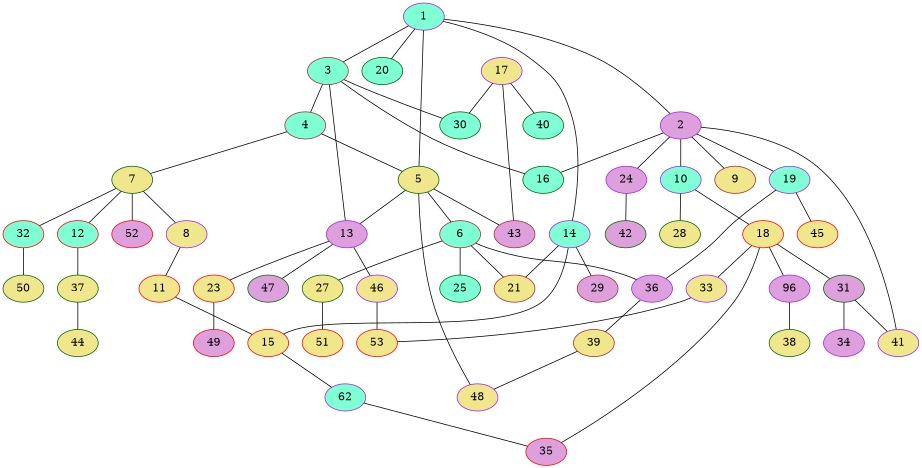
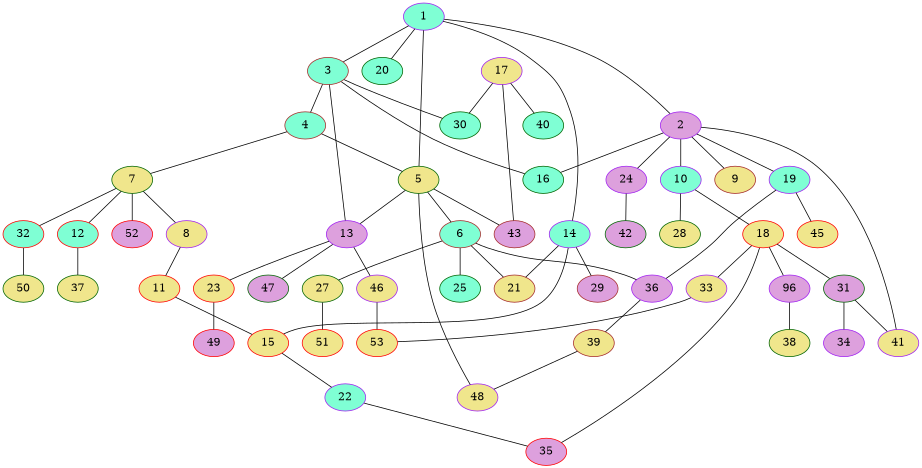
  graph {
    node [color=purple fillcolor=khaki style=filled]
    1 [fillcolor=aquamarine]
    2 [fillcolor=plum]
    3 [color=brown fillcolor=aquamarine]
    14 [fillcolor=aquamarine]
    20 [color=darkgreen fillcolor=aquamarine]
    5 [color=darkgreen]
    9 [color=brown]
    10 [fillcolor=aquamarine]
    16 [color=darkgreen fillcolor=aquamarine]
    19 [fillcolor=aquamarine]
    24 [fillcolor=plum]
    41
    4 [color=brown fillcolor=aquamarine]
    13 [fillcolor=plum]
    30 [color=darkgreen fillcolor=aquamarine]
    21 [color=brown]
    15 [color=red]
    29 [color=brown fillcolor=plum]
    17
    43 [color=brown fillcolor=plum]
    40 [color=darkgreen fillcolor=aquamarine]
    18 [color=red]
    28 [color=darkgreen]
    36 [fillcolor=plum]
    45 [color=red]
    42 [color=darkgreen fillcolor=plum]
    7 [color=darkgreen]
    23 [color=red]
    46
    47 [color=darkgreen fillcolor=plum]
    6 [color=brown fillcolor=aquamarine]
    48
    8
    12 [color=red fillcolor=aquamarine]
    32 [color=red fillcolor=aquamarine]
    52 [color=red fillcolor=plum]
    25 [color=darkgreen fillcolor=aquamarine]
    27 [color=darkgreen]
    51 [color=red]
    39 [color=brown]
    11 [color=red]
    37 [color=darkgreen]
    50 [color=darkgreen]
    n44 [fillcolor=plum label=96]
    31 [color=darkgreen fillcolor=plum]
    33
    35 [color=red fillcolor=plum]
-   22 [fillcolor=aquamarine label=62]
-   44 [color=darkgreen]
+   22 [fillcolor=aquamarine]
    49 [color=red fillcolor=plum]
    53 [color=red]
    38 [color=darkgreen]
    34 [fillcolor=plum]
    1 -- 2
    1 -- 3
    1 -- 14
    1 -- 20
    1 -- 5
    2 -- 9
    2 -- 10
    2 -- 16
    2 -- 19
    2 -- 24
    2 -- 41
    3 -- 16
    3 -- 4
    3 -- 13
    3 -- 30
    14 -- 21
    14 -- 15
    14 -- 29
    5 -- 13
    5 -- 43
    5 -- 6
    5 -- 48
    10 -- 18
    10 -- 28
    19 -- 36
    19 -- 45
    24 -- 42
    4 -- 5
    4 -- 7
    13 -- 23
    13 -- 46
    13 -- 47
    15 -- 22
    17 -- 30
    17 -- 43
    17 -- 40
    18 -- n44
    18 -- 31
    18 -- 33
    18 -- 35
    36 -- 39
    7 -- 8
    7 -- 12
    7 -- 32
    7 -- 52
    23 -- 49
    46 -- 53
    6 -- 21
    6 -- 36
    6 -- 25
    6 -- 27
    8 -- 11
    12 -- 37
    32 -- 50
    27 -- 51
    39 -- 48
    11 -- 15
-   37 -- 44
    n44 -- 38
    31 -- 41
    31 -- 34
    33 -- 53
    22 -- 35
  }
